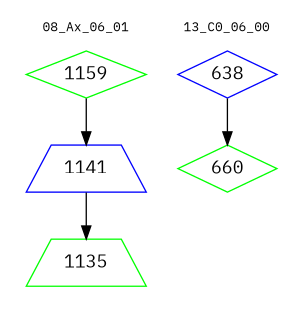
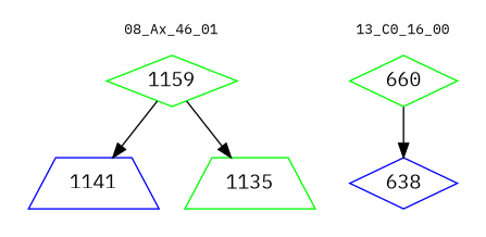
  digraph {
    fontname="IBM Plex Mono"
    node [color=green fontname="IBM Plex Mono" shape=diamond]
    edge [color=black fontname="IBM Plex Mono"]
    n1 [color=blue label=1141 shape=trapezium]
    n2 [label=1135 shape=trapezium]
    n3 [label=1159]
    n4 [color=blue label=638]
    n5 [label=660]
    subgraph cluster_1 {
      color=white
      fontsize=10
-     label="08_Ax_06_01"
+     label="08_Ax_46_01"
      n1
      n2
      n3
    }
    subgraph cluster_2 {
      color=white
      fontsize=10
-     label="13_C0_06_00"
+     label="13_C0_16_00"
      n4
      n5
    }
-   n1 -> n2
+   n3 -> n2
    n3 -> n1
-   n4 -> n5
+   n5 -> n4
  }
